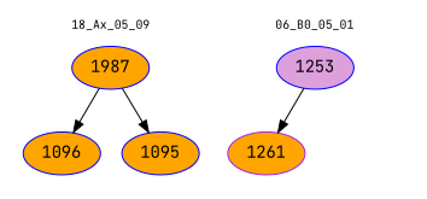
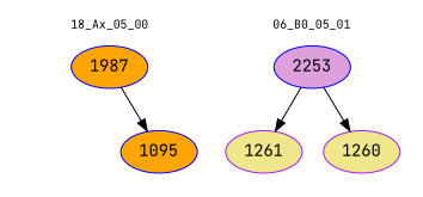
  digraph {
    fontname="JetBrains Mono"
    node [color=blue fillcolor=orange fontname="JetBrains Mono" style=filled]
    edge [color=black fontname="JetBrains Mono"]
    n1 [label=1987]
-   n2 [label=1096]
    n3 [label=1095]
-   n4 [fillcolor=plum label=1253]
-   n5 [color=purple label=1261]
+   n4 [fillcolor=plum label=2253]
+   n5 [color=purple fillcolor=khaki label=1261]
+   n6 [color=purple fillcolor=khaki label=1260]
    subgraph cluster_1 {
      color=white
      fontsize=10
-     label="18_Ax_05_09"
+     label="18_Ax_05_00"
      n1
-     n2
      n3
    }
    subgraph cluster_2 {
      color=white
      fontsize=10
      label="06_B0_05_01"
      n4
      n5
+     n6
    }
-   n1 -> n2
    n1 -> n3
    n4 -> n5
+   n4 -> n6
  }
